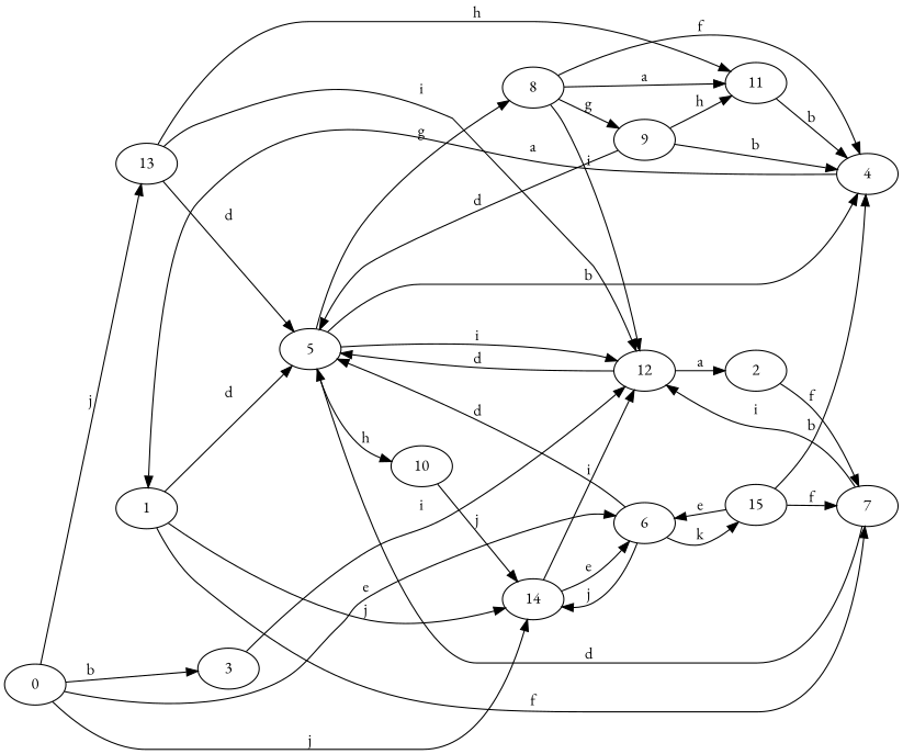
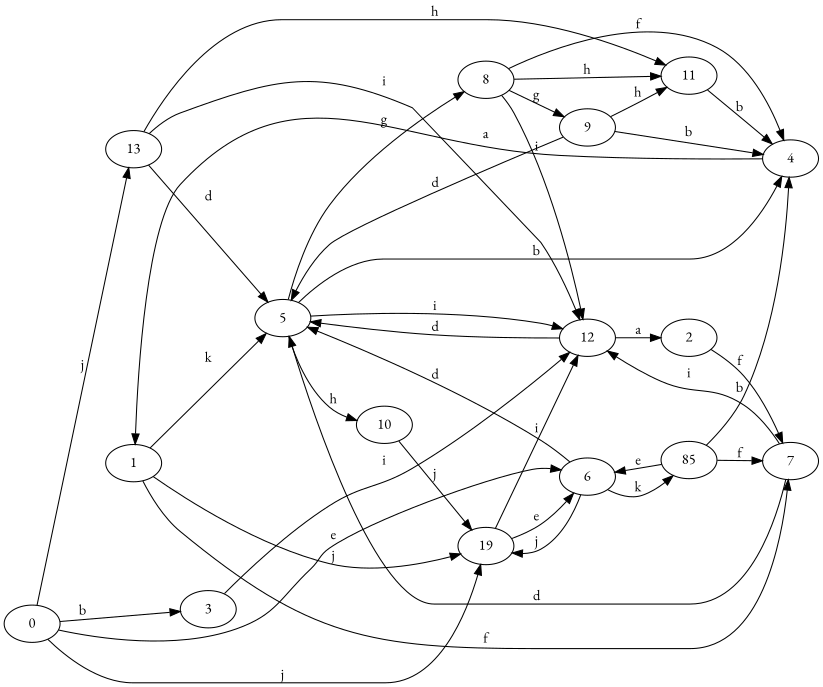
  strict digraph {
    fontname="EB Garamond"
    rankdir=LR
    node [fontname="EB Garamond"]
    edge [fontname="EB Garamond"]
    1
    5
    7
-   14
+   14 [label=19]
    12
    4
    8
    10
    6
    2
    3
    9
    11
-   15
+   15 [label=85]
    13
    0
-   1 -> 5 [label=d]
+   1 -> 5 [label=k]
    1 -> 7 [label=f]
    1 -> 14 [label=j]
    5 -> 12 [label=i]
    5 -> 4 [label=b]
    5 -> 8 [label=g]
    5 -> 10 [label=h]
    7 -> 5 [label=d]
    7 -> 12 [label=i]
    14 -> 12 [label=i]
    14 -> 6 [label=e]
    12 -> 5 [label=d]
    12 -> 2 [label=a]
    4 -> 1 [label=a]
    8 -> 12 [label=i]
    8 -> 4 [label=f]
    8 -> 9 [label=g]
-   8 -> 11 [label=a]
+   8 -> 11 [label=h]
    10 -> 14 [label=j]
    6 -> 5 [label=d]
    6 -> 14 [label=j]
    6 -> 15 [label=k]
    2 -> 7 [label=f]
    3 -> 12 [label=i]
    9 -> 5 [label=d]
    9 -> 4 [label=b]
    9 -> 11 [label=h]
    11 -> 4 [label=b]
    15 -> 7 [label=f]
    15 -> 4 [label=b]
    15 -> 6 [label=e]
    13 -> 5 [label=d]
    13 -> 12 [label=i]
    13 -> 11 [label=h]
    0 -> 14 [label=j]
    0 -> 6 [label=e]
    0 -> 3 [label=b]
    0 -> 13 [label=j]
  }
